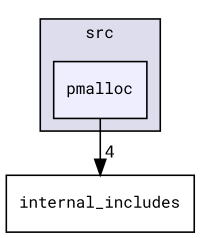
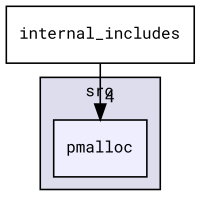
  digraph {
    compound=true
    fontname="Roboto Mono"
    node [fontname="Roboto Mono" fontsize=10 shape=box]
    n1 [fillcolor="#eeeeff" label=pmalloc pencolor=black style=filled]
    n2 [label=internal_includes]
    subgraph cluster_1 {
      bgcolor="#ddddee"
      fontsize=10
      label=src
      pencolor=black
      n1
    }
-   n1 -> n2 [headlabel=4 labeldistance=1.5 labelfontname=Helvetica labelfontsize=10 fontname="Roboto Mono"]
+   n2 -> n1 [headlabel=4 labeldistance=1.5 labelfontname=Helvetica labelfontsize=10 fontname="Roboto Mono"]
  }
